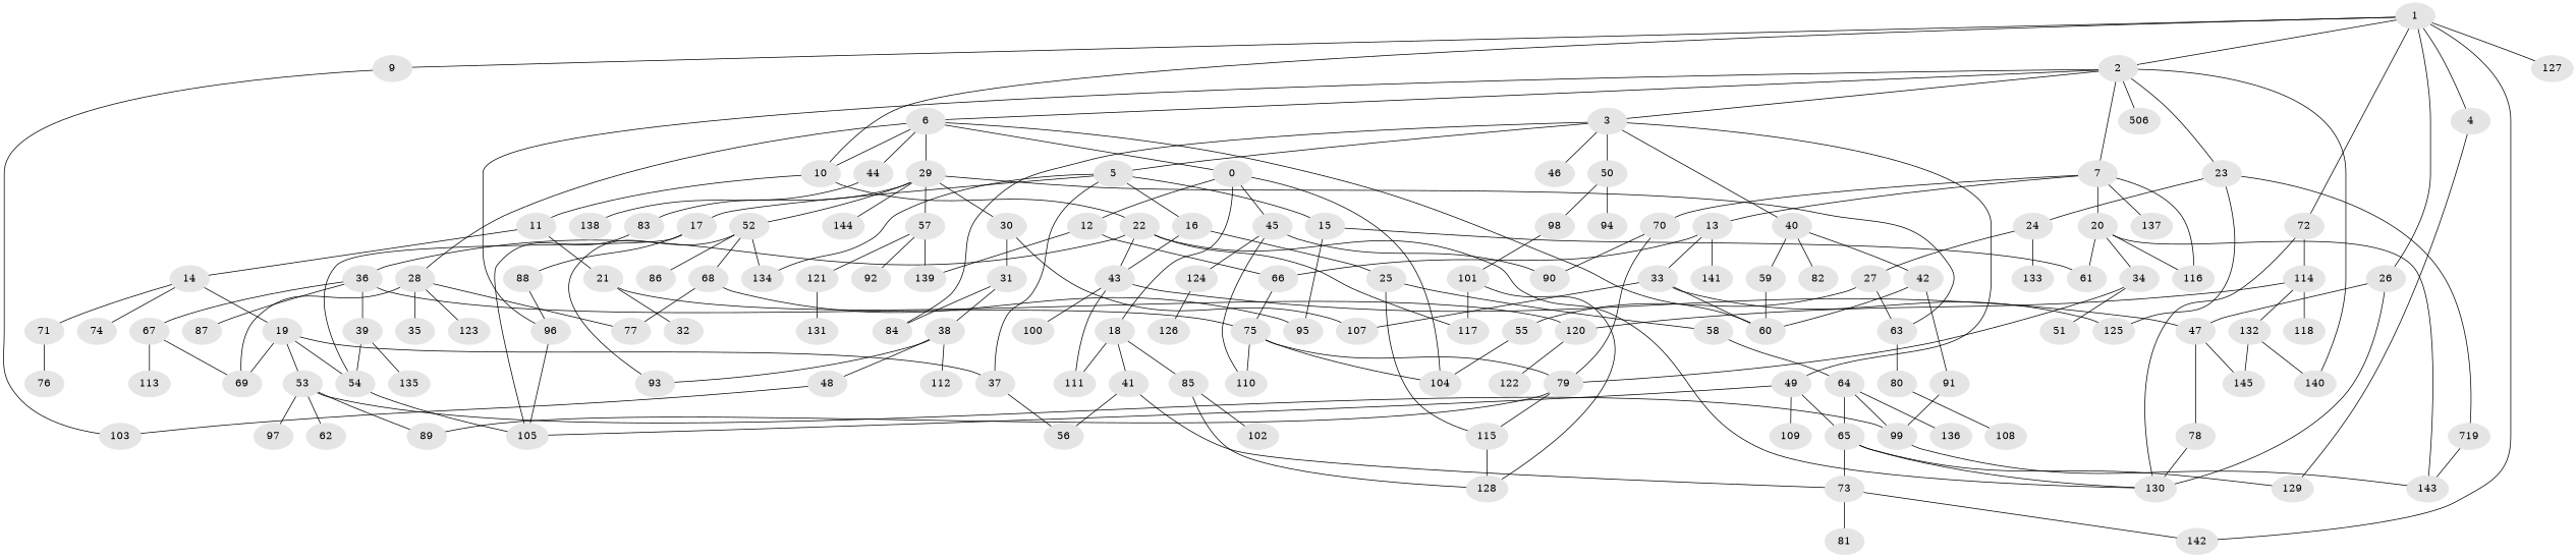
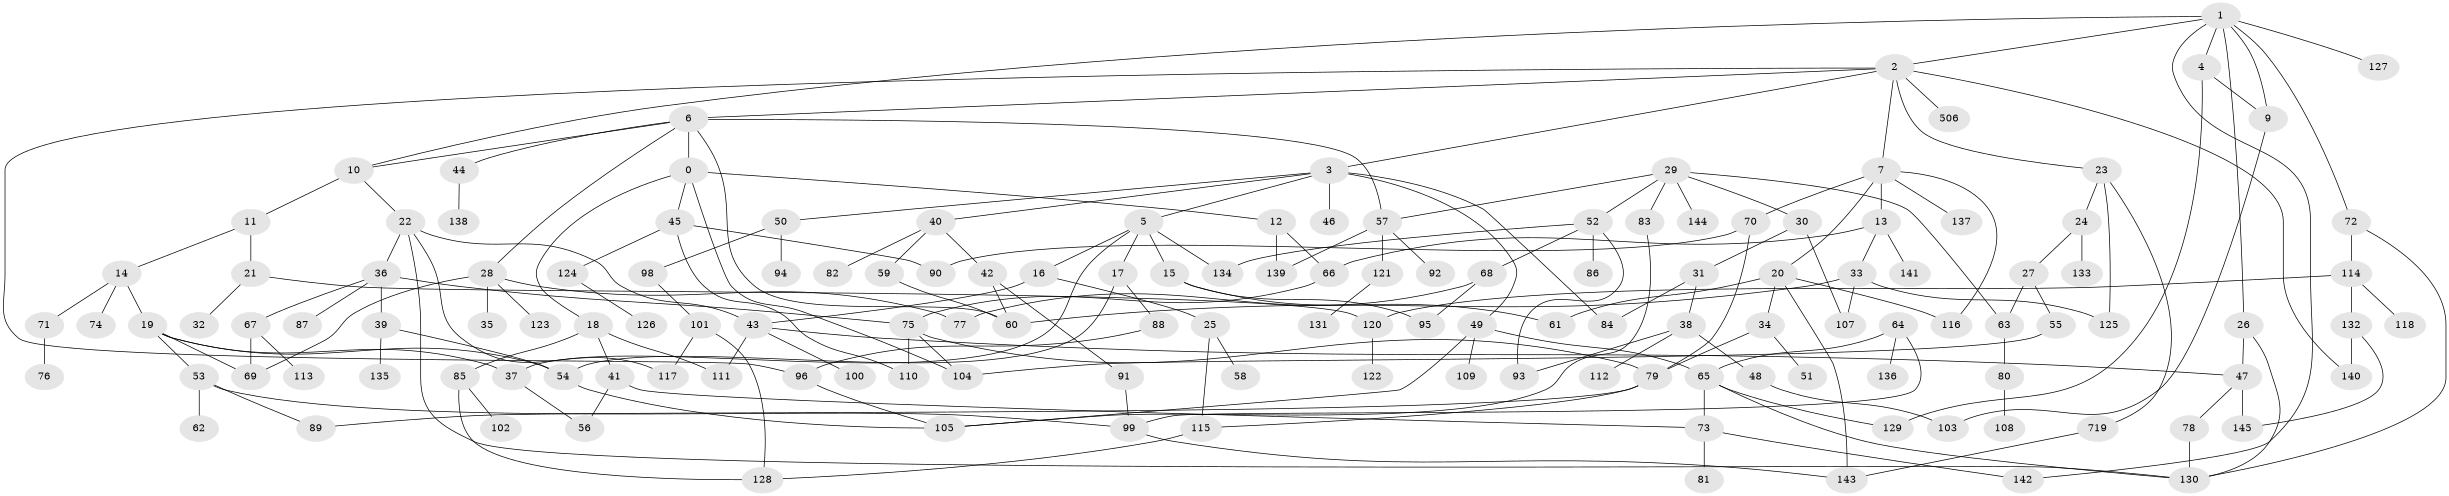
  graph {
    node [color=gray90 style=filled]
    1
    2
    4
    9
    10
    26
    72
    127
    142
    3
    6
    7
    23
    96
    n15 [label=506]
    140
    129
    103
    11
    22
    130
    47
    114
    5
    40
    46
    49
    50
    84
    n30 [label=0]
    28
    29
    44
    60
    13
    20
    70
    116
    137
    24
    n41 [label=719]
    125
    105
    15
    16
    17
    37
    134
    42
    59
    82
    65
    109
    94
    98
    61
    95
    25
    43
    54
    88
    56
    12
    18
    45
    104
    69
    35
    77
    123
    63
    30
    52
    57
    83
    144
    138
    66
    33
    141
    34
    143
    79
    90
    139
    41
    85
    111
    110
    124
    14
    21
    36
    117
    19
    71
    74
    32
    120
    75
    107
    53
    76
    58
    115
    100
    73
    102
    128
    62
    89
-   97
    99
    51
    122
    39
    67
    87
    27
    133
    55
    64
    78
    145
    80
    31
    93
    68
    86
    92
    121
    38
    48
    112
    135
    113
    91
    81
    126
    101
    131
    136
    108
    118
    132
    1 -- 2
    1 -- 4
    1 -- 9
    1 -- 10
    1 -- 26
    1 -- 72
    1 -- 127
    1 -- 142
    2 -- 3
    2 -- 6
    2 -- 7
    2 -- 23
    2 -- 96
    2 -- n15
    2 -- 140
+   4 -- 9
    4 -- 129
    9 -- 103
    10 -- 11
    10 -- 22
    26 -- 130
    26 -- 47
    72 -- 130
    72 -- 114
    3 -- 5
    3 -- 40
    3 -- 46
    3 -- 49
    3 -- 50
    3 -- 84
    6 -- 10
    6 -- n30
    6 -- 28
-   6 -- 29
+   6 -- 57
    6 -- 44
    6 -- 60
    7 -- 13
    7 -- 20
    7 -- 70
    7 -- 116
    7 -- 137
    23 -- 24
    23 -- n41
    23 -- 125
    96 -- 105
    11 -- 14
    11 -- 21
    22 -- 130
    22 -- 43
    22 -- 36
    22 -- 117
    47 -- 78
    47 -- 145
    114 -- 120
    114 -- 118
    114 -- 132
    5 -- 15
    5 -- 16
    5 -- 17
    5 -- 37
    5 -- 134
    40 -- 42
    40 -- 59
    40 -- 82
    49 -- 105
    49 -- 65
    49 -- 109
    50 -- 94
    50 -- 98
    n30 -- 12
    n30 -- 18
    n30 -- 45
    n30 -- 104
    28 -- 69
    28 -- 35
    28 -- 77
    28 -- 123
    29 -- 63
    29 -- 30
    29 -- 52
    29 -- 57
    29 -- 83
    29 -- 144
    44 -- 138
    13 -- 66
    13 -- 33
    13 -- 141
    20 -- 116
    20 -- 61
    20 -- 34
    20 -- 143
    70 -- 79
    70 -- 90
    24 -- 27
    24 -- 133
    n41 -- 143
    15 -- 61
    15 -- 95
    16 -- 25
    16 -- 43
    17 -- 54
    17 -- 88
    37 -- 56
    42 -- 60
    42 -- 91
    59 -- 60
    65 -- 129
    65 -- 130
    65 -- 73
    98 -- 101
    25 -- 58
    25 -- 115
    43 -- 47
    43 -- 111
    43 -- 100
    54 -- 105
    88 -- 96
    12 -- 66
    12 -- 139
    18 -- 41
    18 -- 85
    18 -- 111
    45 -- 90
    45 -- 110
    45 -- 124
    63 -- 80
    30 -- 107
    30 -- 31
    52 -- 134
    52 -- 93
    52 -- 68
    52 -- 86
    57 -- 139
    57 -- 92
    57 -- 121
    83 -- 105
    66 -- 75
    33 -- 60
    33 -- 125
    33 -- 107
    34 -- 79
    34 -- 51
    79 -- 115
    79 -- 89
    41 -- 56
    41 -- 73
    85 -- 102
    85 -- 128
    124 -- 126
    14 -- 19
    14 -- 71
    14 -- 74
    21 -- 32
    21 -- 120
    36 -- 75
    36 -- 39
    36 -- 67
    36 -- 87
    19 -- 37
    19 -- 54
    19 -- 69
    19 -- 53
    71 -- 76
    120 -- 122
    75 -- 104
    75 -- 79
    75 -- 110
    53 -- 62
    53 -- 89
-   53 -- 97
    53 -- 99
-   58 -- 64
    115 -- 128
    73 -- 142
    73 -- 81
    99 -- 143
    39 -- 54
    39 -- 135
    67 -- 69
    67 -- 113
    27 -- 63
    27 -- 55
    55 -- 104
    64 -- 65
    64 -- 99
    64 -- 136
    78 -- 130
    80 -- 108
    31 -- 84
    31 -- 38
    68 -- 95
    68 -- 77
    121 -- 131
    38 -- 93
    38 -- 48
    38 -- 112
    48 -- 103
    91 -- 99
    101 -- 117
    101 -- 128
    132 -- 140
    132 -- 145
  }
